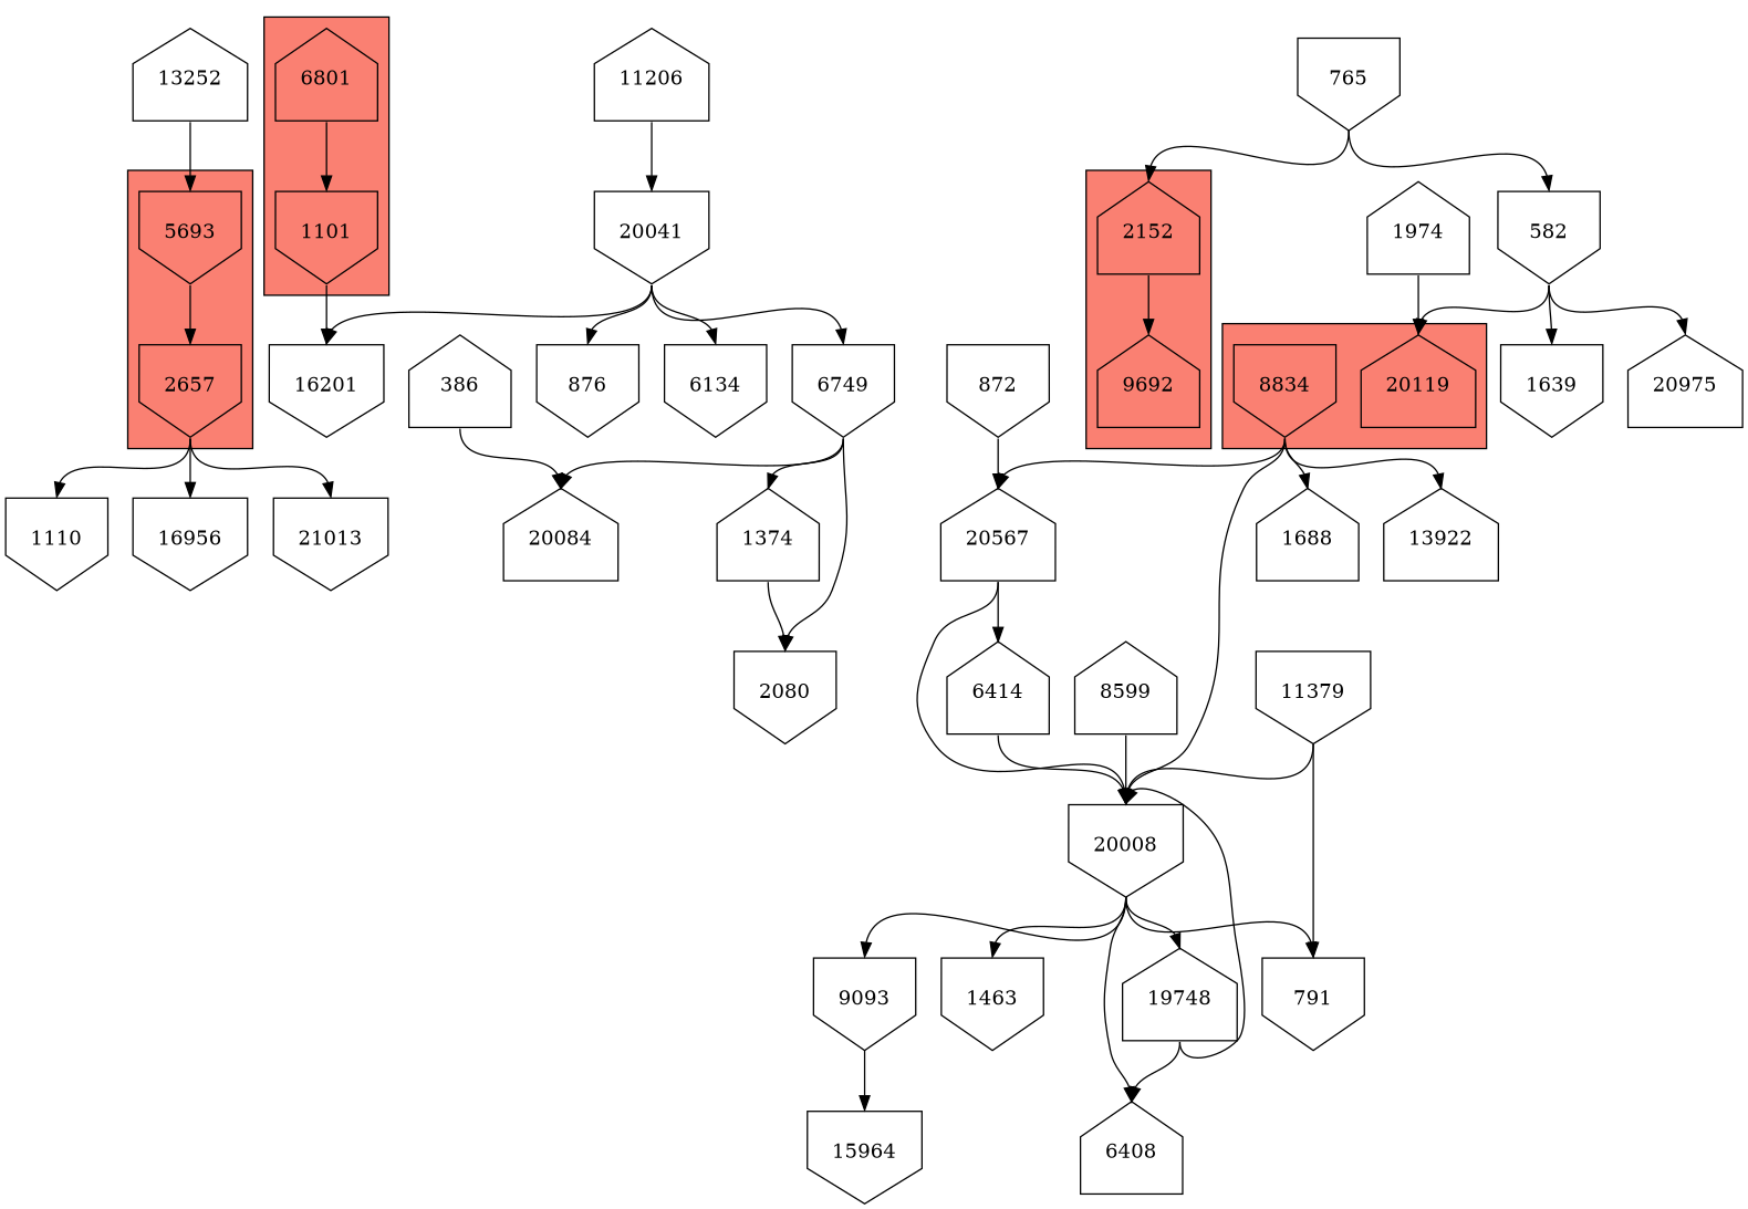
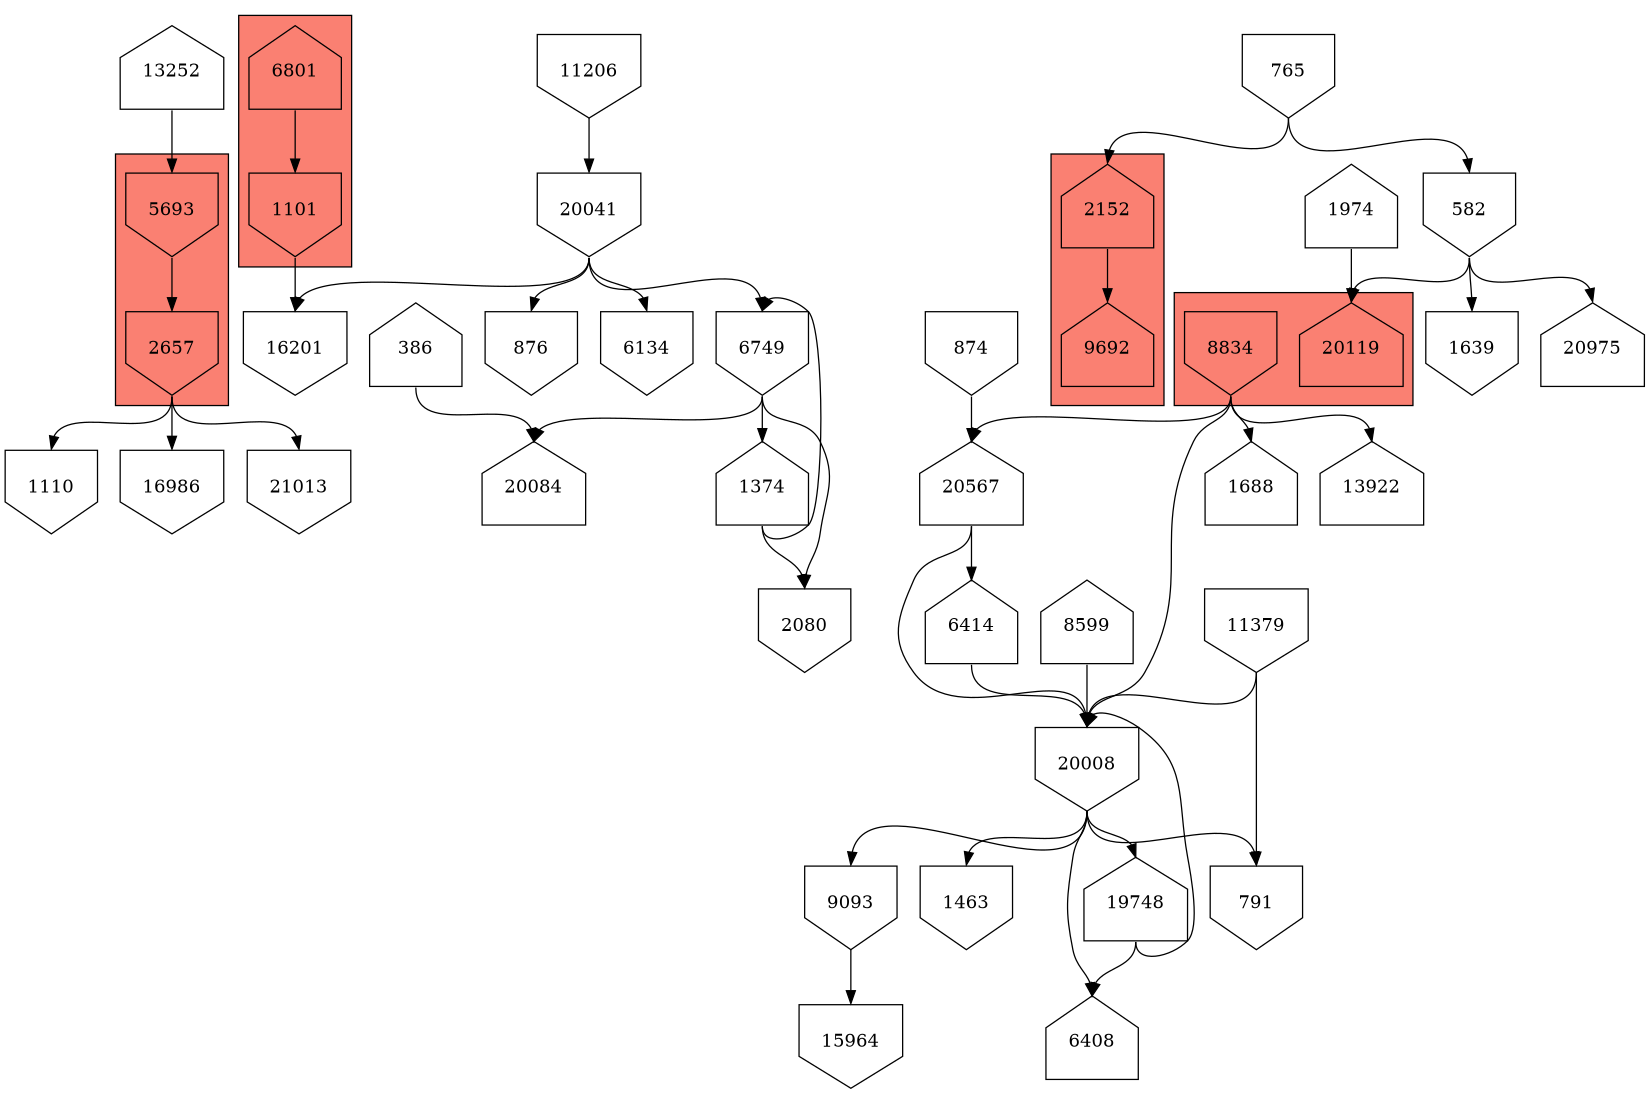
  digraph {
    node [shape=invhouse]
    edge [headport=n tailport=s]
    5693 [height=1 width=1]
    2657 [height=1 width=1]
    6801 [height=1 shape=house width=1]
    1101 [height=1 width=1]
    20119 [height=1 shape=house width=1]
    8834 [height=1 width=1]
    2152 [height=1 shape=house width=1]
    9692 [height=1 shape=house width=1]
    1110 [height=1 width=1]
-   16956 [height=1 width=1]
+   16956 [height=1 width=1 label=16986]
    21013 [height=1 width=1]
    16201 [height=1 width=1]
    20008 [height=1 width=1]
    20567 [height=1 shape=house width=1]
    1688 [height=1 shape=house width=1]
    13922 [height=1 shape=house width=1]
    20041 [height=1 width=1]
    876 [height=1 width=1]
    6134 [height=1 width=1]
    6749 [height=1 width=1]
    9093 [height=1 width=1]
    791 [height=1 width=1]
    1463 [height=1 width=1]
    6408 [height=1 shape=house width=1]
    19748 [height=1 shape=house width=1]
    6414 [height=1 shape=house width=1]
    1374 [height=1 shape=house width=1]
    2080 [height=1 width=1]
    20084 [height=1 shape=house width=1]
    386 [height=1 shape=house width=1]
-   11206 [height=1 shape=house width=1]
+   11206 [height=1 width=1]
    15964 [height=1 width=1]
    11379 [height=1 width=1]
-   874 [height=1 width=1 label=872]
+   874 [height=1 width=1]
    582 [height=1 width=1]
    1639 [height=1 width=1]
    20975 [height=1 shape=house width=1]
    765 [height=1 width=1]
    1974 [height=1 shape=house width=1]
    8599 [height=1 shape=house width=1]
    13252 [height=1 shape=house width=1]
    subgraph cluster_1 {
      fillcolor=salmon
      style=filled
      5693
      2657
    }
    subgraph cluster_2 {
      fillcolor=salmon
      style=filled
      6801
      1101
    }
    subgraph cluster_3 {
      fillcolor=salmon
      style=filled
      20119
      8834
    }
    subgraph cluster_4 {
      fillcolor=salmon
      style=filled
      2152
      9692
    }
    5693 -> 2657
    2657 -> 1110
    2657 -> 16956
    2657 -> 21013
    6801 -> 1101
    1101 -> 16201
    8834 -> 20008
    8834 -> 20567
    8834 -> 1688
    8834 -> 13922
    2152 -> 9692
    20008 -> 9093
    20008 -> 791
    20008 -> 1463
    20008 -> 6408
    20008 -> 19748
    20567 -> 20008
    20567 -> 6414
    20041 -> 16201
    20041 -> 876
    20041 -> 6134
    20041 -> 6749
    6749 -> 1374
    6749 -> 2080
    6749 -> 20084
    9093 -> 15964
    19748 -> 20008
    19748 -> 6408
    6414 -> 20008
+   1374 -> 6749
    1374 -> 2080
    386 -> 20084
    11206 -> 20041
    11379 -> 20008
    11379 -> 791
    874 -> 20567
    582 -> 20119
    582 -> 1639
    582 -> 20975
    765 -> 2152
    765 -> 582
    1974 -> 20119
    8599 -> 20008
    13252 -> 5693
  }
